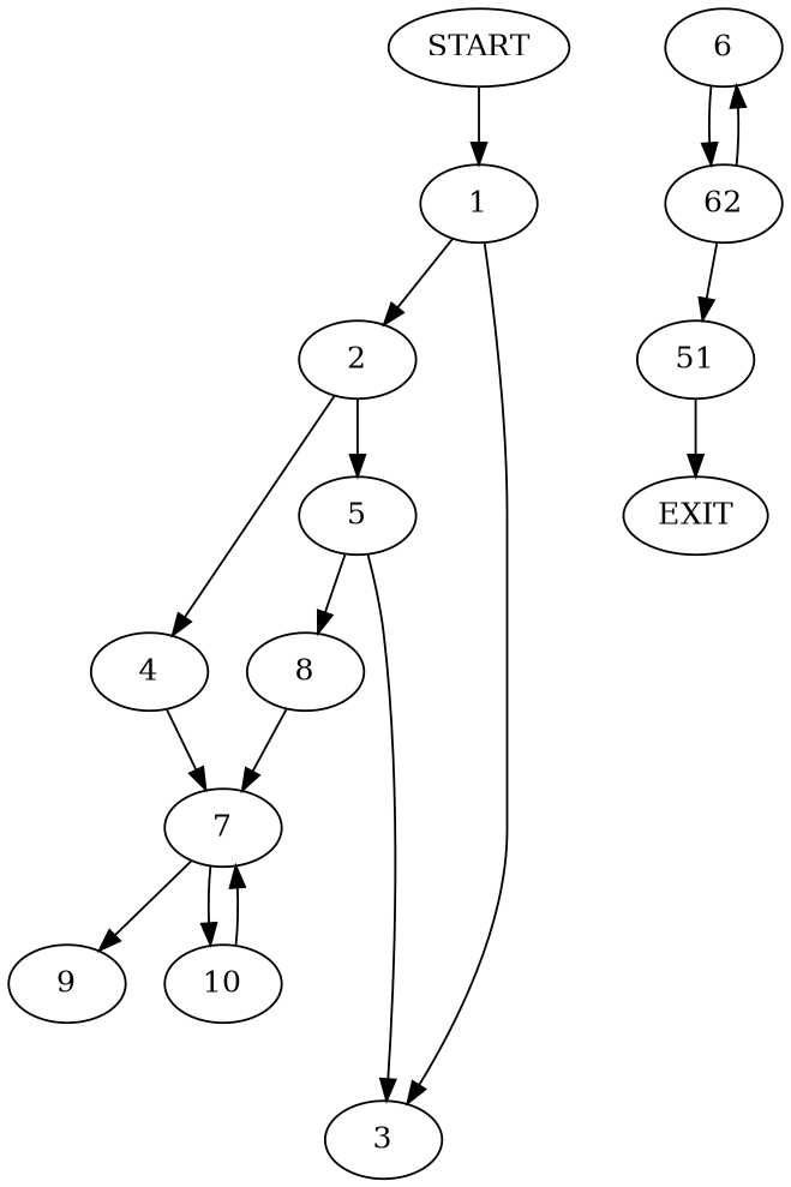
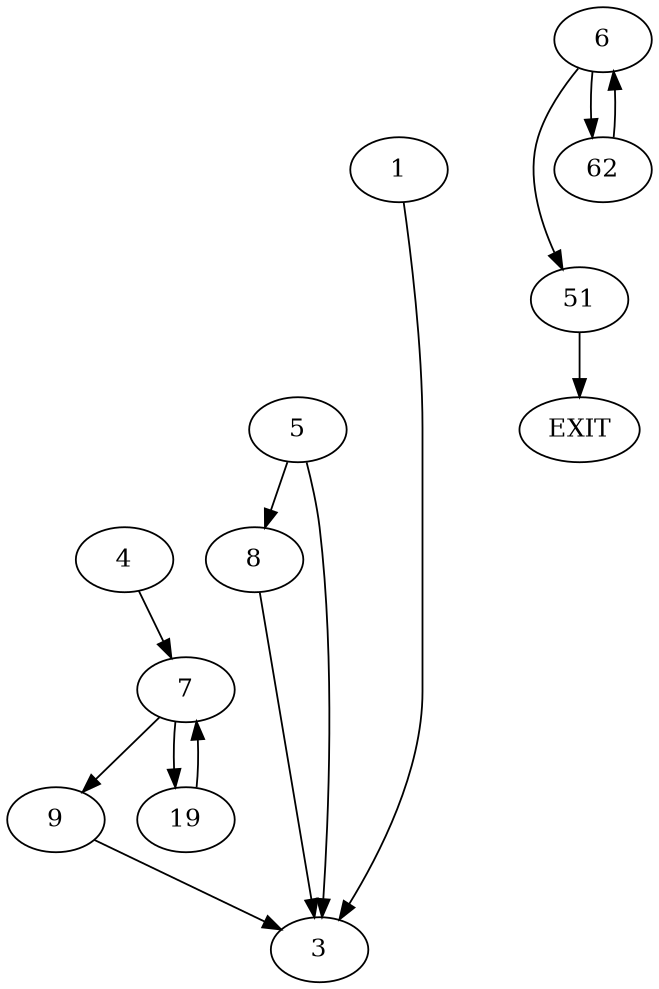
  digraph {
-   n1 [label=START]
    1
-   2
    3
    n5 [label=EXIT]
    4
    5
    7
    8
    n10 [label=51]
    6
    n12 [label=62]
    9
-   10
-   n1 -> 1
-   1 -> 2
+   10 [label=19]
    1 -> 3
-   2 -> 4
-   2 -> 5
    4 -> 7
    5 -> 3
    5 -> 8
    7 -> 9
    7 -> 10
-   8 -> 7
+   8 -> 3
    n10 -> n5
-   n12 -> n10
+   6 -> n10
    6 -> n12
    n12 -> 6
+   9 -> 3
    10 -> 7
  }
